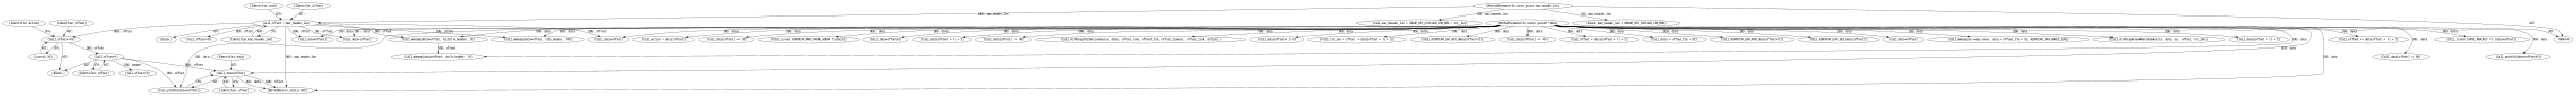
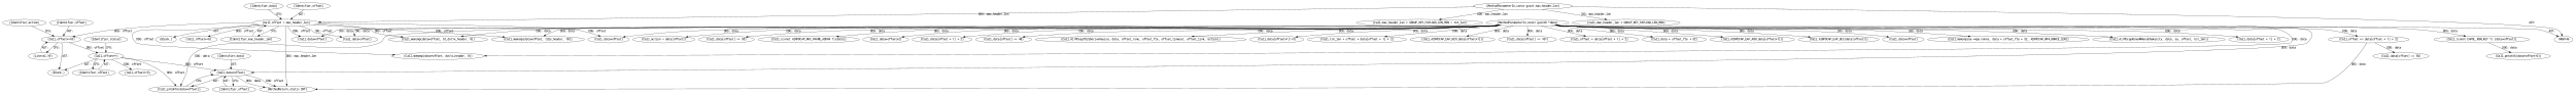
  digraph {
    fontname="Roboto Mono"
    node [fontname="Roboto Mono"]
    edge [fontname="Roboto Mono"]
    n1 [label="(Call,data+offset)"]
    n2 [label="(Call,pntoh16(data+offset))"]
    n3 [label="(MethodReturn,static INT)"]
    n4 [label="(Identifier,offset)"]
    n5 [label="(MethodParameterIn,const guint8 *data)"]
    n6 [label="(Call,data+offset)"]
    n7 [label="(Call,(const EAPOL_RSN_KEY *) (data+offset))"]
    n8 [label="(Call,offset += data[offset + 1] + 2)"]
    n9 [label="(Call,action = data[offset])"]
    n10 [label="(Call,data[offset] == 55)"]
    n11 [label="(Call,(const AIRPDCAP_MAC_FRAME_ADDR4 *)(data))"]
    n12 [label="(Call,data+offset+2)"]
    n13 [label="(Call,data[offset + 1] + 2)"]
    n14 [label="(Call,data[offset] == 48)"]
    n15 [label="(Call,pntoh16(data+offset+2))"]
    n16 [label="(Call,AirPDcapTDLSDeriveKey(sa, data, offset_rsne, offset_fte, offset_timeout, offset_link, action))"]
    n17 [label="(Call,data[offset+1]!=3)"]
    n18 [label="(Call,tot_len < offset + data[offset + 1] + 2)"]
    n19 [label="(Call,AIRPDCAP_EAP_KEY(data[offset+1]))"]
    n20 [label="(Call,data[offset] == 56)"]
    n21 [label="(Call,data[offset] == 101)"]
    n22 [label="(Call,memcmp(data+offset, bt_dot1x_header, 8))"]
    n23 [label="(Call,memcmp(data+offset, dot1x_header, 8))"]
    n24 [label="(Call,data+offset)"]
    n25 [label="(Call,data+offset)"]
    n26 [label="(Call,offset + data[offset + 1] + 2)"]
    n27 [label="(Call,data + offset_fte + 52)"]
    n28 [label="(Call,AIRPDCAP_EAP_ACK(data[offset+1]))"]
    n29 [label="(Call,AIRPDCAP_EAP_SEC(data[offset]))"]
    n30 [label="(Call,data+offset)"]
    n31 [label="(Call,memcmp(sa->wpa.nonce, data + offset_fte + 52, AIRPDCAP_WPA_NONCE_LEN))"]
    n32 [label="(Call,AirPDcapRsna4WHandshake(ctx, data, sa, offset, tot_len))"]
    n33 [label="(Call,data[offset + 1] + 2)"]
    n34 [label="(Call,memcmp(data+offset, tdls_header, 10))"]
    1000146
    n36 [label="(Call,offset++)"]
    n37 [label="(Identifier,offset)"]
    n38 [label="(Block,)"]
    n39 [label="(Call,offset+=5)"]
    n40 [label="(Call,offset+=10)"]
    n41 [label="(Literal,10)"]
    n42 [label="(Call,offset = mac_header_len)"]
    n43 [label="(Block,)"]
    n44 [label="(Call,offset+=8)"]
    n45 [label="(Identifier,mac_header_len)"]
    n46 [label="(MethodParameterIn,const guint mac_header_len)"]
    n47 [label="(Call,mac_header_len + GROUP_KEY_PAYLOAD_LEN_MIN > tot_len)"]
-   n48 [label="(Block,mac_header_len + GROUP_KEY_PAYLOAD_LEN_MIN)"]
+   n48 [label="(Call,mac_header_len + GROUP_KEY_PAYLOAD_LEN_MIN)"]
    n49 [label="(Identifier,data)"]
    n50 [label="(Identifier,action)"]
+   n51 [label="(Identifier,status)"]
    n52 [label="(Identifier,data)"]
    n53 [label="(Identifier,offset)"]
    n54 [label="(Identifier,offset)"]
    n1 -> n2 [label="AST: "]
    n1 -> n3 [label="DDG: offset"]
    n1 -> n3 [label="DDG: data"]
    n1 -> n4 [label="CFG: "]
    n2 -> n1 [label="CFG: "]
    n4 -> n1 [label="AST: "]
    n5 -> n1 [label="DDG: data"]
    n5 -> n2 [label="DDG: data"]
-   n5 -> n3 [label="DDG: data"]
+   n8 -> n3 [label="DDG: data"]
    n5 -> n6 [label="DDG: data"]
    n5 -> n7 [label="DDG: data"]
    n5 -> n8 [label="DDG: data"]
    n5 -> n9 [label="DDG: data"]
    n5 -> n10 [label="DDG: data"]
    n5 -> n11 [label="DDG: data"]
    n5 -> n12 [label="DDG: data"]
    n5 -> n13 [label="DDG: data"]
    n5 -> n14 [label="DDG: data"]
-   n5 -> n15 [label="DDG: data"]
+   n7 -> n15 [label="DDG: data"]
    n5 -> n16 [label="DDG: data"]
    n5 -> n17 [label="DDG: data"]
    n5 -> n18 [label="DDG: data"]
    n5 -> n19 [label="DDG: data"]
-   n5 -> n20 [label="DDG: data"]
+   n8 -> n20 [label="DDG: data"]
    n5 -> n21 [label="DDG: data"]
    n5 -> n22 [label="DDG: data"]
    n5 -> n23 [label="DDG: data"]
    n5 -> n24 [label="DDG: data"]
    n5 -> n25 [label="DDG: data"]
    n5 -> n26 [label="DDG: data"]
    n5 -> n27 [label="DDG: data"]
    n5 -> n28 [label="DDG: data"]
    n5 -> n29 [label="DDG: data"]
    n5 -> n30 [label="DDG: data"]
    n5 -> n31 [label="DDG: data"]
    n5 -> n32 [label="DDG: data"]
    n5 -> n33 [label="DDG: data"]
    n5 -> n34 [label="DDG: data"]
    n5 -> 1000146 [label="AST: "]
    n36 -> n1 [label="DDG: offset"]
    n36 -> n2 [label="DDG: offset"]
    n36 -> n37 [label="CFG: "]
    n36 -> n38 [label="AST: "]
-   n36 -> n39 [label="DDG: header"]
+   n36 -> n39 [label="DDG: offset"]
    n37 -> n36 [label="AST: "]
    n40 -> n36 [label="DDG: offset"]
    n40 -> n38 [label="AST: "]
    n40 -> n41 [label="CFG: "]
    n41 -> n40 [label="AST: "]
    n42 -> n3 [label="DDG: mac_header_len"]
    n42 -> n6 [label="DDG: offset"]
    n42 -> n22 [label="DDG: offset"]
-   n22 -> n23 [label="DDG: offset"]
+   n42 -> n23 [label="DDG: offset"]
    n42 -> n24 [label="DDG: offset"]
    n42 -> n25 [label="DDG: offset"]
    n42 -> n34 [label="DDG: offset"]
    n42 -> n40 [label="DDG: offset"]
    n42 -> n43 [label="AST: "]
    n42 -> n44 [label="DDG: offset"]
    n42 -> n45 [label="CFG: "]
    n45 -> n42 [label="AST: "]
    n46 -> 1000146 [label="AST: "]
    n46 -> n42 [label="DDG: mac_header_len"]
    n46 -> n47 [label="DDG: mac_header_len"]
    n46 -> n48 [label="DDG: mac_header_len"]
    n49 -> n42 [label="CFG: "]
    n50 -> n40 [label="CFG: "]
+   n51 -> n36 [label="CFG: "]
    n52 -> n1 [label="AST: "]
    n53 -> n42 [label="AST: "]
    n54 -> n40 [label="AST: "]
  }
